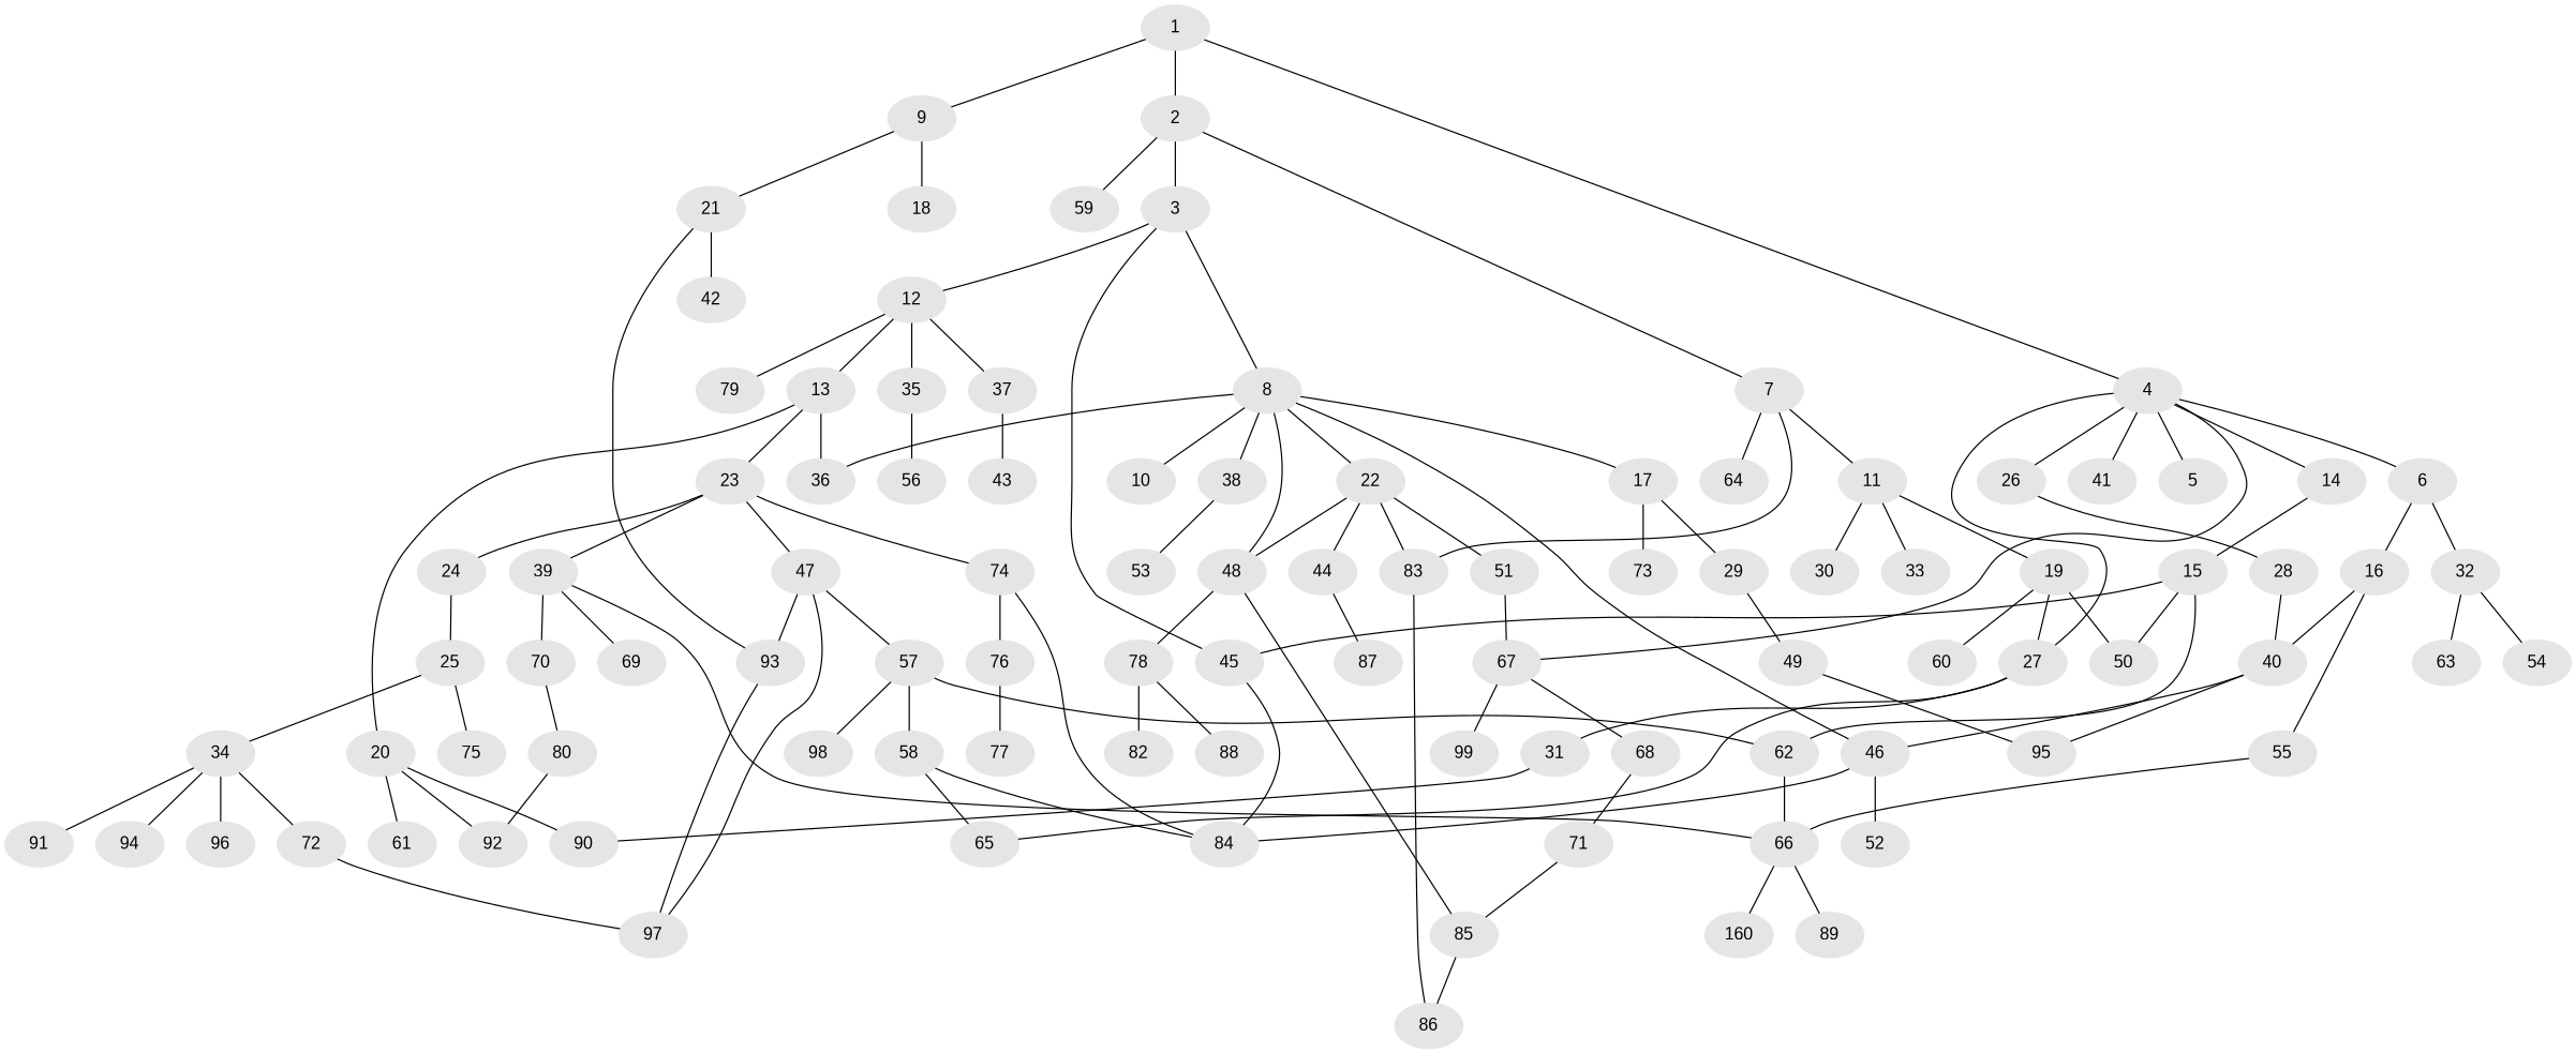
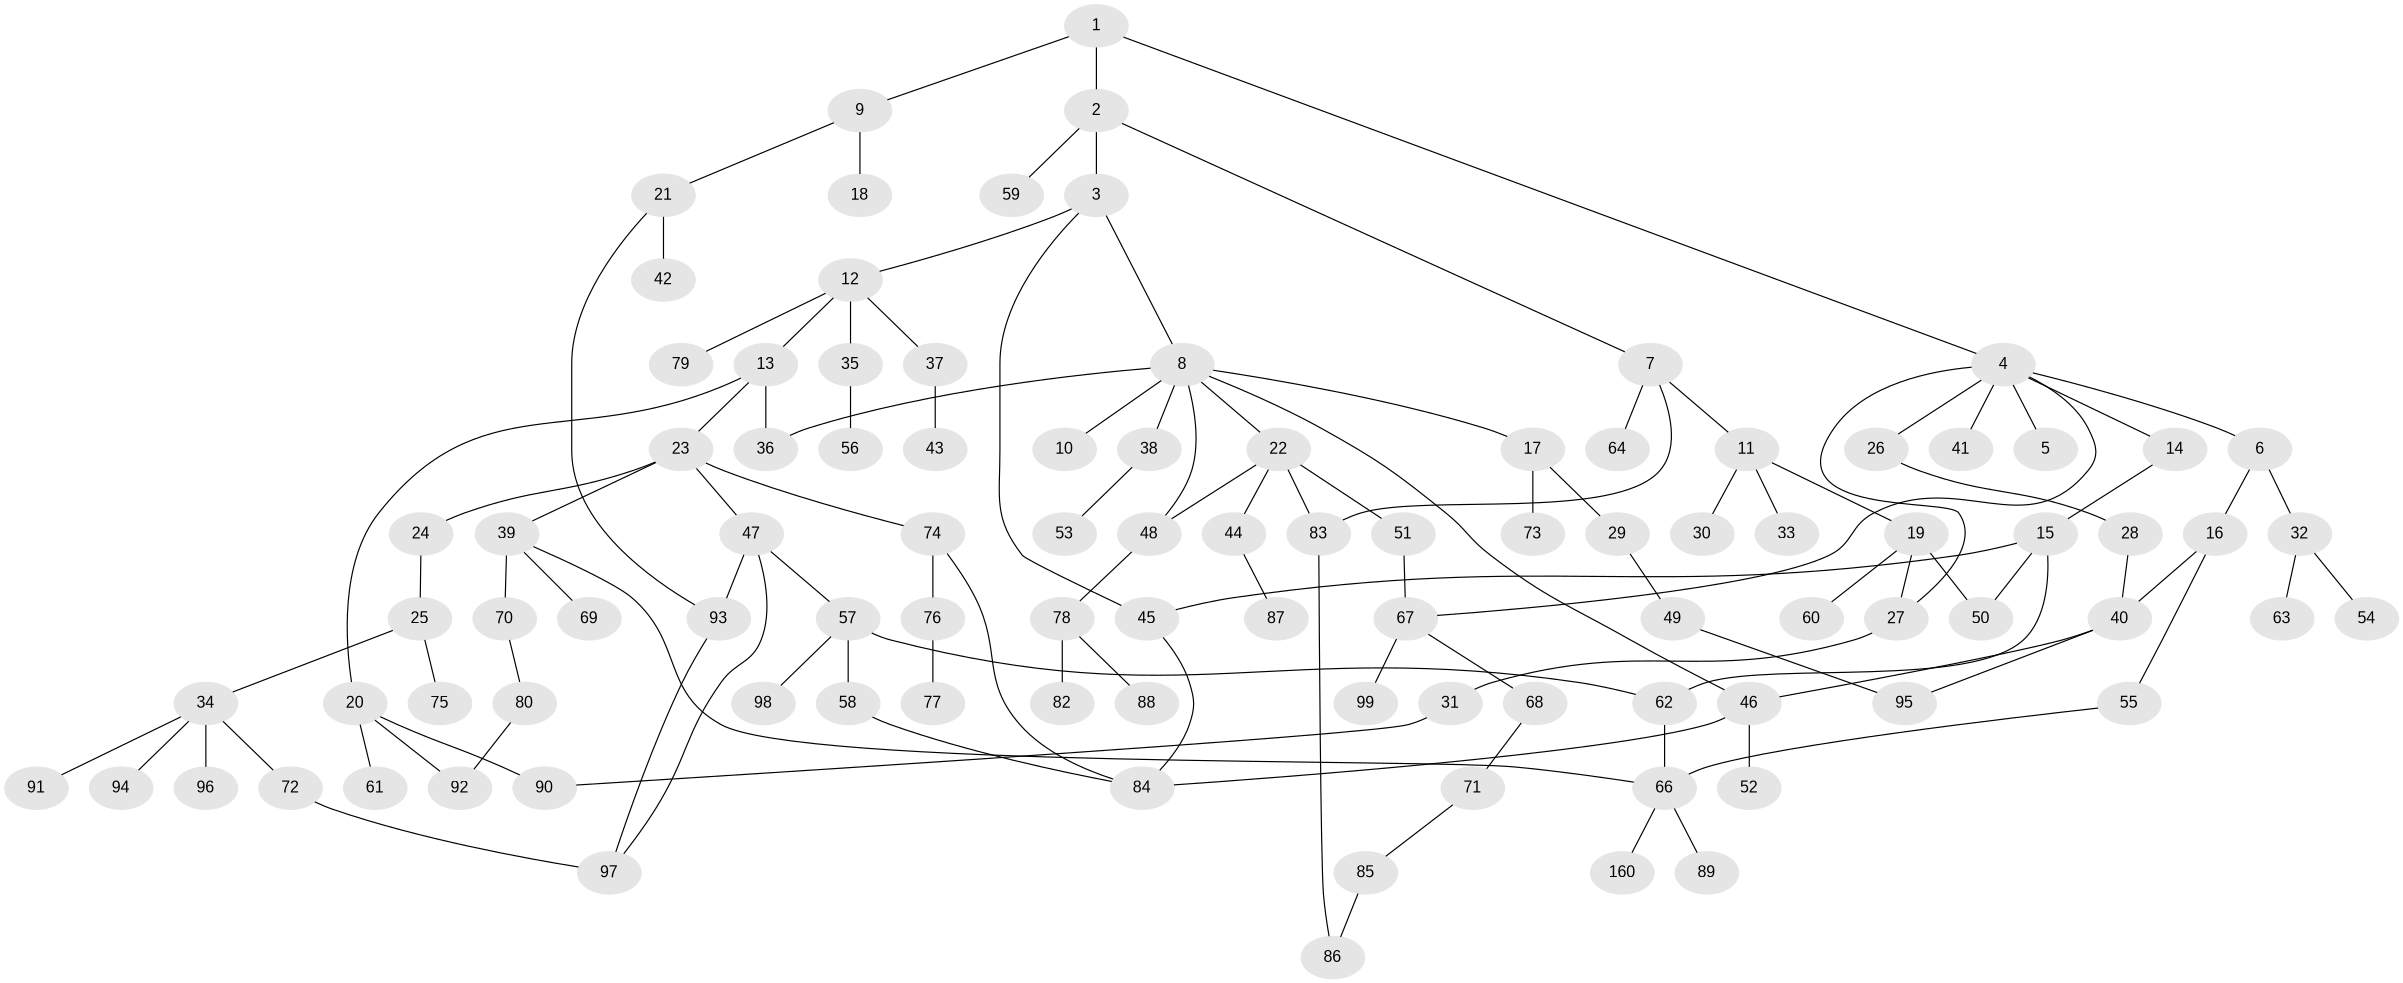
  graph {
    fontname="Liberation Sans"
    node [color=gray90 fontname="Liberation Sans" style=filled]
    edge [fontname="Liberation Sans"]
    1
    2
    4
    9
    3
    7
    59
    5
    6
    14
    26
    27
    41
    67
    18
    21
    8
    12
    45
    11
    64
    83
    10
    17
    22
    36
    38
    46
    48
    13
    35
    37
    79
    84
    16
    32
    15
    28
    31
-   65
    68
    99
    40
    55
    54
    63
    19
    30
    33
    86
    29
    73
    44
    51
    53
    52
    78
    85
    42
    93
    50
    60
    20
    23
    56
    43
    61
    90
    92
    24
    39
    47
    74
    62
    66
    95
    49
    97
    87
    25
    69
    70
    57
    76
    34
    75
    72
    91
    94
    96
    89
    n92 [label=160]
    80
    58
    98
    82
    88
    71
    77
    1 -- 2
    1 -- 4
    1 -- 9
    2 -- 3
    2 -- 7
    2 -- 59
    4 -- 5
    4 -- 6
    4 -- 14
    4 -- 26
    4 -- 27
    4 -- 41
    4 -- 67
    9 -- 18
    9 -- 21
    3 -- 8
    3 -- 12
    3 -- 45
    7 -- 11
    7 -- 64
    7 -- 83
    6 -- 16
    6 -- 32
    14 -- 15
    26 -- 28
    27 -- 31
-   27 -- 65
    67 -- 68
    67 -- 99
    21 -- 42
    21 -- 93
    8 -- 10
    8 -- 17
    8 -- 22
    8 -- 36
    8 -- 38
    8 -- 46
    8 -- 48
    12 -- 13
    12 -- 35
    12 -- 37
    12 -- 79
    45 -- 84
    11 -- 19
    11 -- 30
    11 -- 33
    83 -- 86
    17 -- 29
    17 -- 73
    22 -- 83
    22 -- 48
    22 -- 44
    22 -- 51
    38 -- 53
    46 -- 84
    46 -- 52
    48 -- 78
-   48 -- 85
    13 -- 36
    13 -- 20
    13 -- 23
    35 -- 56
    37 -- 43
    16 -- 40
    16 -- 55
    32 -- 54
    32 -- 63
    15 -- 45
    15 -- 50
    15 -- 62
    28 -- 40
    31 -- 90
    68 -- 71
    40 -- 46
    40 -- 95
    55 -- 66
    19 -- 27
    19 -- 50
    19 -- 60
    29 -- 49
    44 -- 87
    51 -- 67
    78 -- 82
    78 -- 88
    85 -- 86
    93 -- 97
    20 -- 61
    20 -- 90
    20 -- 92
    23 -- 24
    23 -- 39
    23 -- 47
    23 -- 74
    24 -- 25
    39 -- 66
    39 -- 69
    39 -- 70
    47 -- 93
    47 -- 97
    47 -- 57
    74 -- 84
    74 -- 76
    62 -- 66
    66 -- 89
    66 -- n92
    49 -- 95
    25 -- 34
    25 -- 75
    70 -- 80
    57 -- 62
    57 -- 58
    57 -- 98
    76 -- 77
    34 -- 72
    34 -- 91
    34 -- 94
    34 -- 96
    72 -- 97
    80 -- 92
    58 -- 84
-   58 -- 65
    71 -- 85
  }
